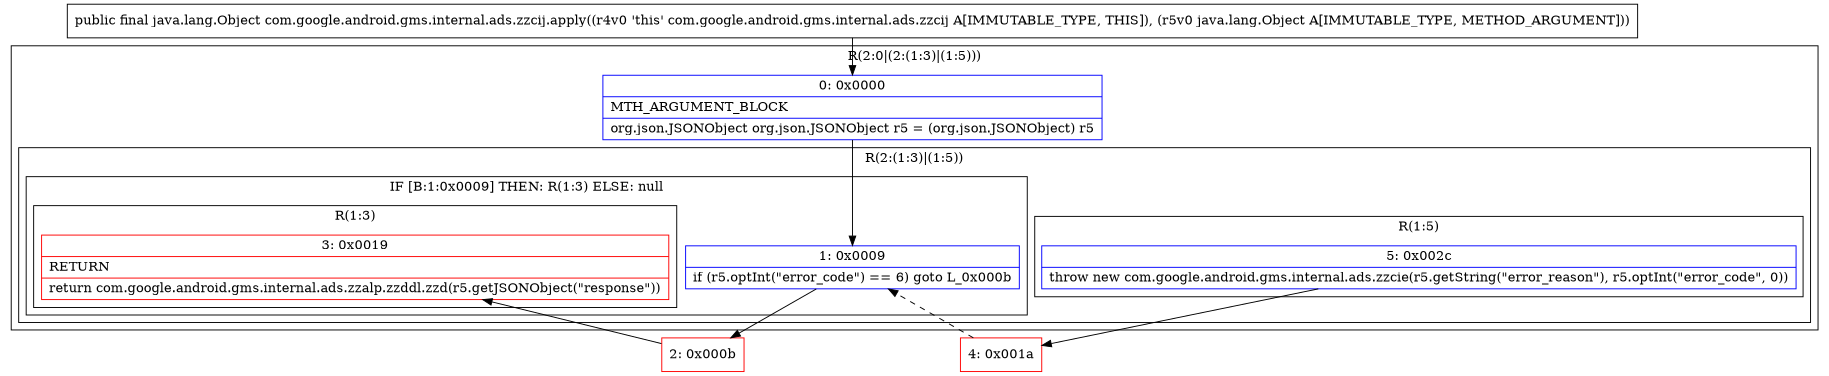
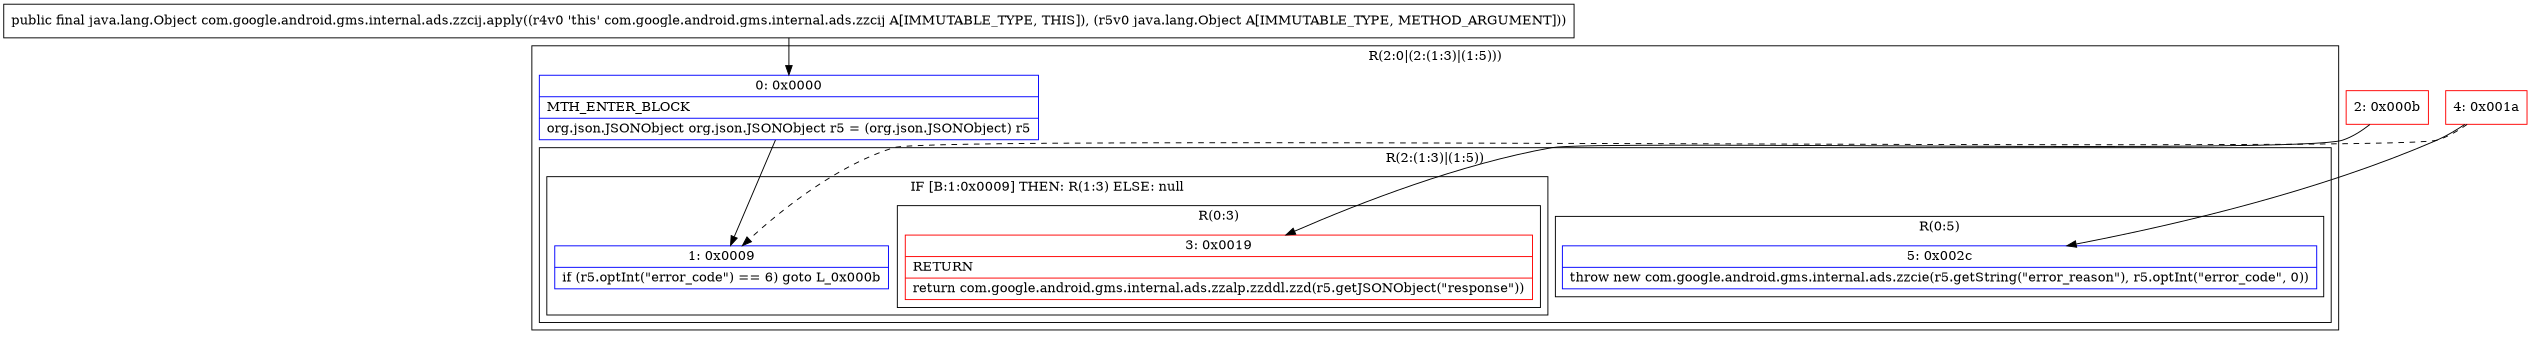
  digraph {
    node [color=red shape=record]
    n1 [label="{3\:\ 0x0019|RETURN\l|return com.google.android.gms.internal.ads.zzalp.zzddl.zzd(r5.getJSONObject(\"response\"))\l}"]
    n2 [color=blue label="{1\:\ 0x0009|if (r5.optInt(\"error_code\") == 6) goto L_0x000b\l}"]
    n3 [color=blue label="{5\:\ 0x002c|throw new com.google.android.gms.internal.ads.zzcie(r5.getString(\"error_reason\"), r5.optInt(\"error_code\", 0))\l}"]
-   n4 [color=blue label="{0\:\ 0x0000|MTH_ARGUMENT_BLOCK\l|org.json.JSONObject org.json.JSONObject r5 = (org.json.JSONObject) r5\l}"]
+   n4 [color=blue label="{0\:\ 0x0000|MTH_ENTER_BLOCK\l|org.json.JSONObject org.json.JSONObject r5 = (org.json.JSONObject) r5\l}"]
    n5 [label="{2\:\ 0x000b}"]
    n6 [label="{4\:\ 0x001a}"]
    n7 [label="{public final java.lang.Object com.google.android.gms.internal.ads.zzcij.apply((r4v0 'this' com.google.android.gms.internal.ads.zzcij A[IMMUTABLE_TYPE, THIS]), (r5v0 java.lang.Object A[IMMUTABLE_TYPE, METHOD_ARGUMENT])) }" color=""]
    subgraph cluster_1 {
      label="R(2:0|(2:(1:3)|(1:5)))"
      n4
      subgraph cluster_2 {
        label="R(2:(1:3)|(1:5))"
        subgraph cluster_3 {
          label="IF [B:1:0x0009] THEN: R(1:3) ELSE: null"
          n2
          subgraph cluster_4 {
-           label="R(1:3)"
+           label="R(0:3)"
            n1
          }
        }
        subgraph cluster_5 {
-         label="R(1:5)"
+         label="R(0:5)"
          n3
        }
      }
    }
-   n2 -> n5
    n4 -> n2
    n5 -> n1
    n6 -> n2 [style=dashed]
-   n3 -> n6
+   n6 -> n3
    n7 -> n4
  }
